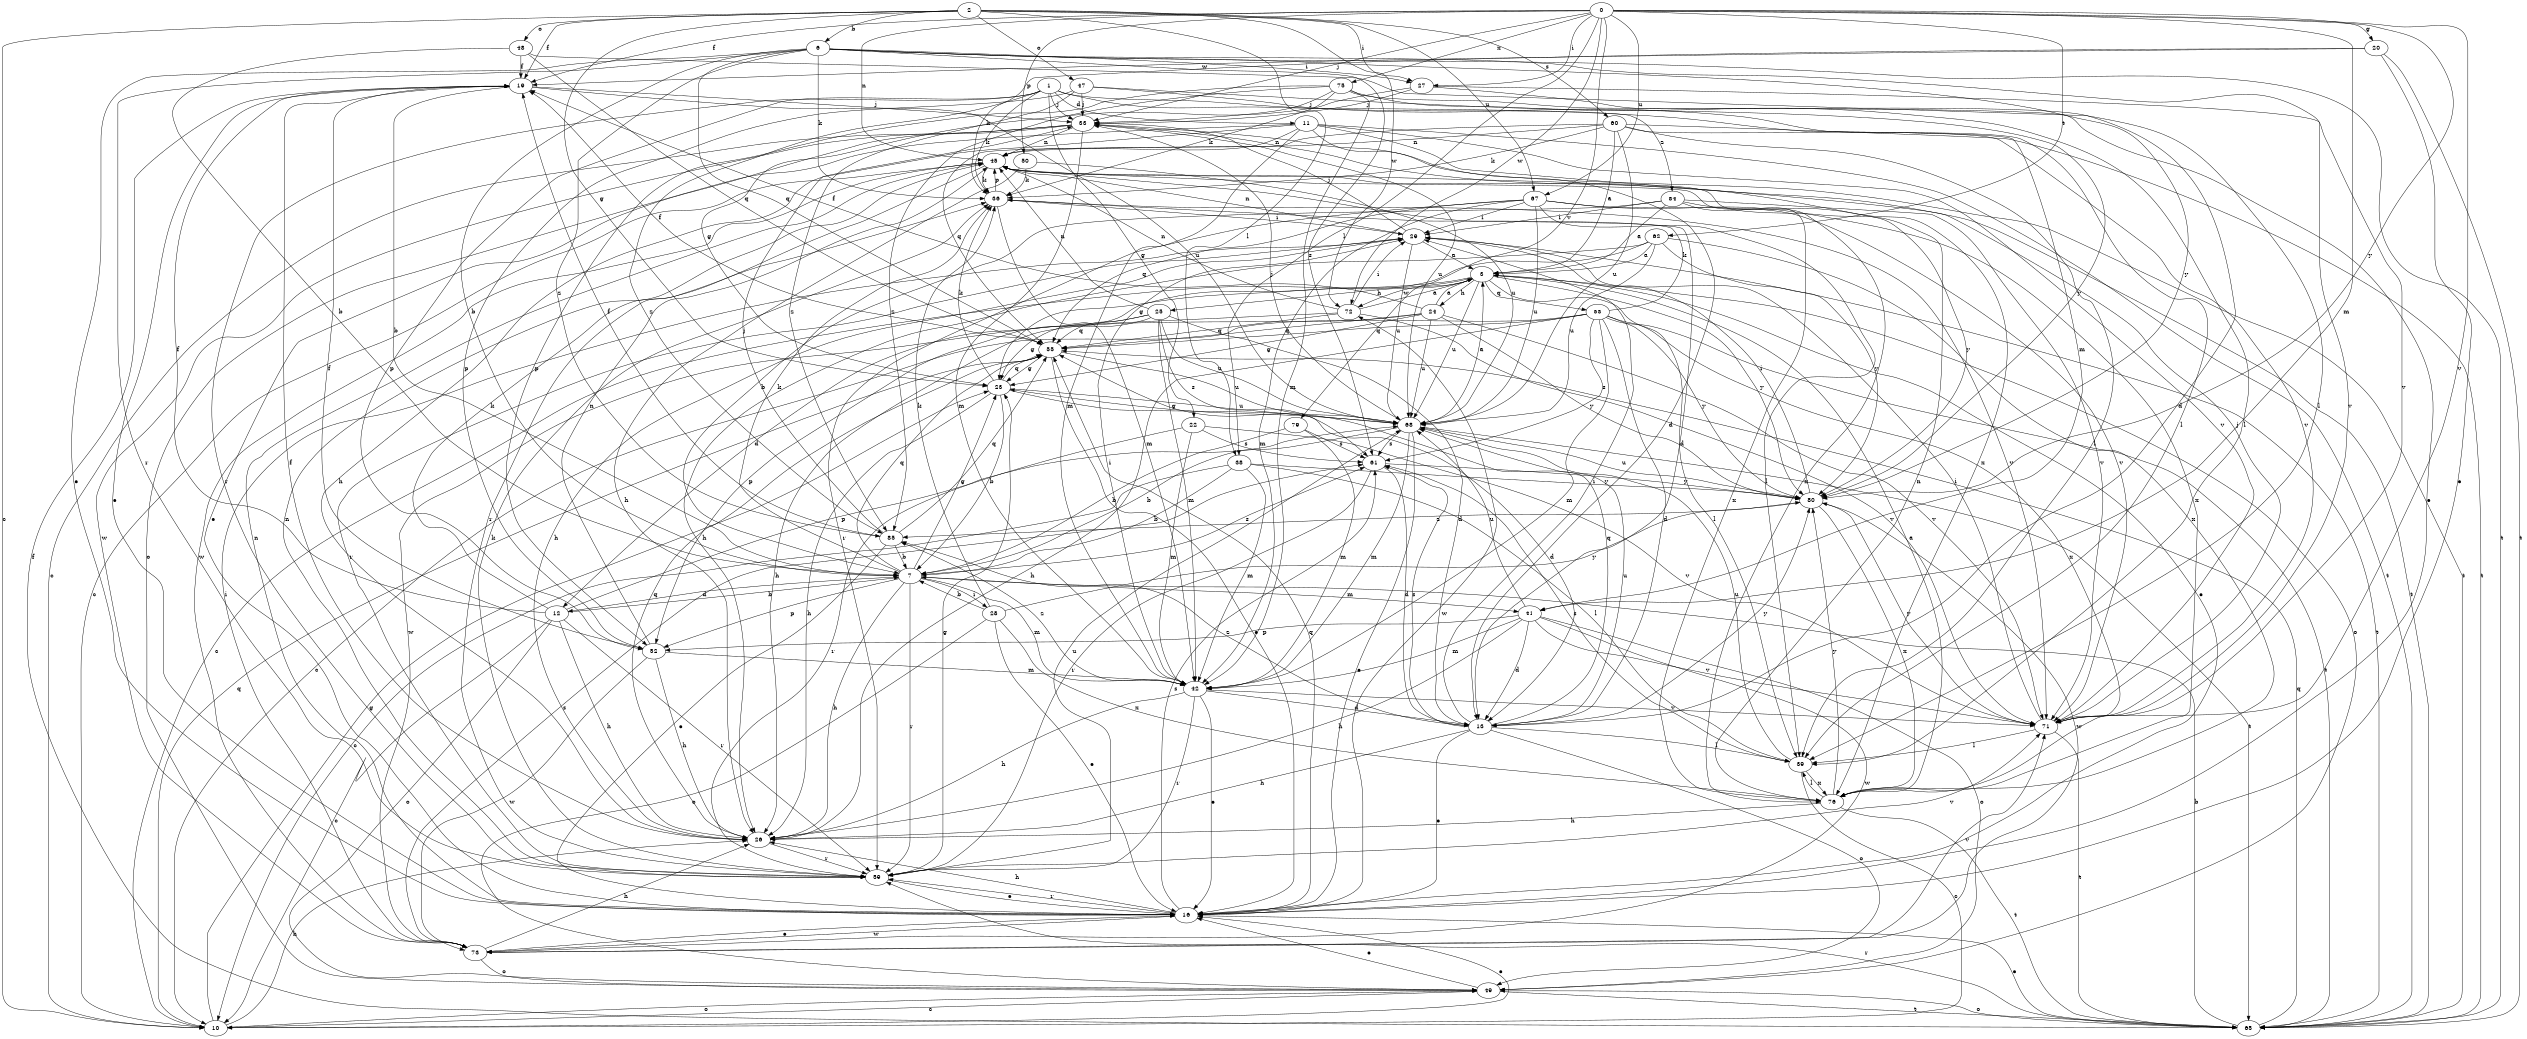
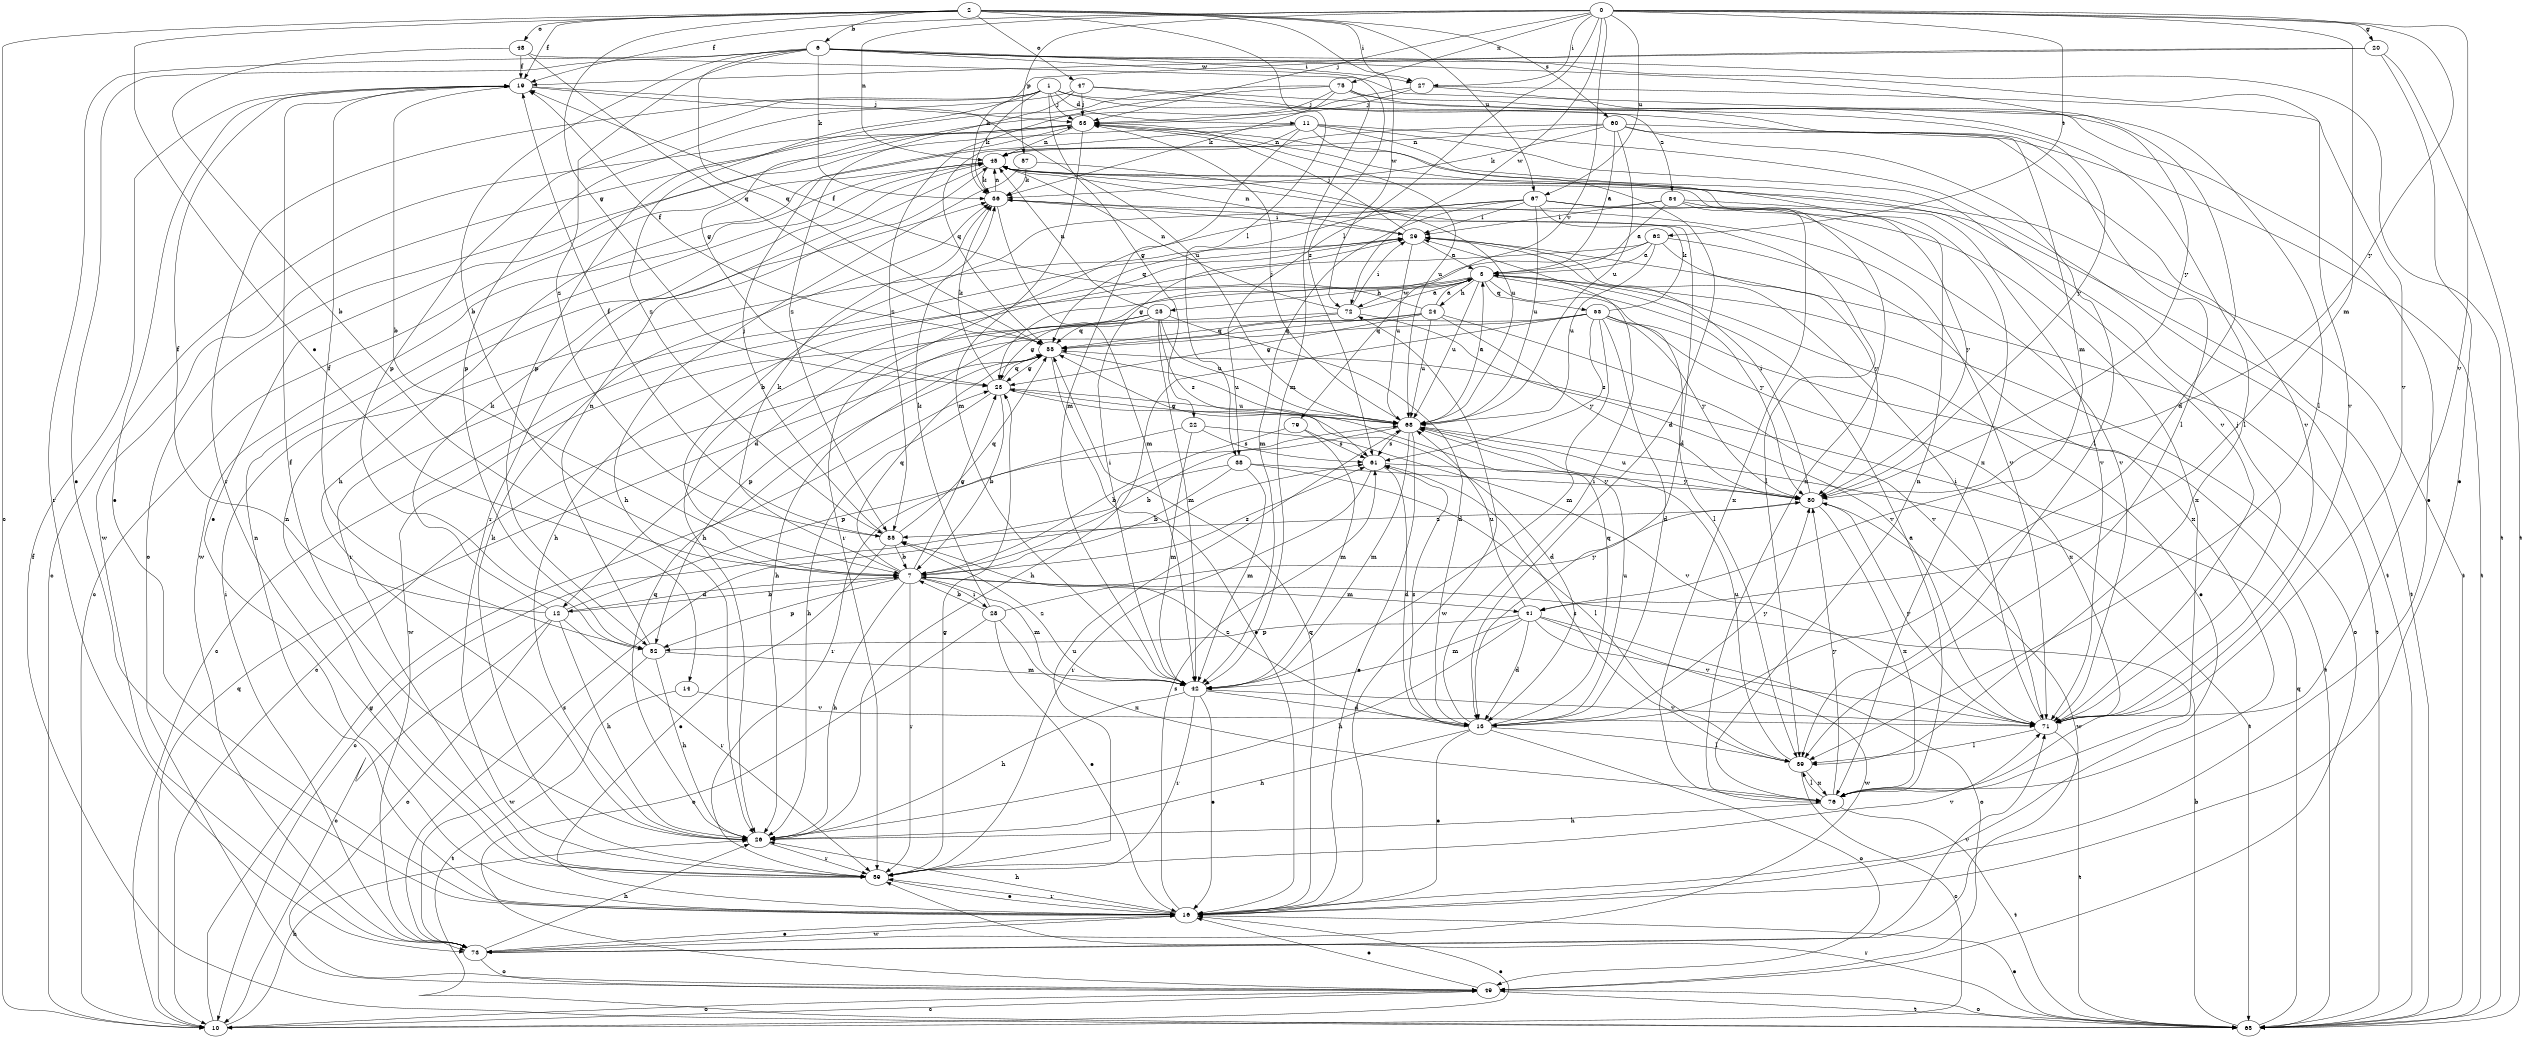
  strict digraph {
    0
    19
    20
    27
    33
    38
    41
    45
-   50
+   50 [label=57]
    62
    67
    n12 [label=79]
    71
    72
    75
    80
    16
    68
    7
    36
    65
    23
    13
    10
    42
    73
    39
    52
    49
    26
    59
    76
    3
    55
    29
    61
    85
    1
    11
    22
    84
    2
    6
+   14
    47
    48
    60
    12
    24
    25
    53
    28
    0 -> 19 [label=f]
    0 -> 20 [label=g]
    0 -> 27 [label=i]
    0 -> 33 [label=j]
    0 -> 38 [label=l]
    0 -> 41 [label=m]
    0 -> 45 [label=n]
    0 -> 50 [label=p]
    0 -> 62 [label=t]
    0 -> 67 [label=u]
    0 -> n12 [label=v]
    0 -> 71 [label=v]
    0 -> 72 [label=w]
    0 -> 75 [label=x]
    0 -> 80 [label=y]
    19 -> 33 [label=j]
    19 -> 16 [label=e]
    19 -> 68 [label=u]
    19 -> 7 [label=b]
    20 -> 19 [label=w]
    20 -> 16 [label=e]
    20 -> 36 [label=k]
    20 -> 65 [label=t]
    27 -> 33 [label=j]
    27 -> 71 [label=v]
    27 -> 23 [label=g]
    27 -> 13 [label=d]
    33 -> 45 [label=n]
    33 -> 16 [label=e]
    33 -> 68 [label=u]
    33 -> 65 [label=t]
    33 -> 10 [label=c]
    33 -> 42 [label=m]
    33 -> 73 [label=w]
    38 -> 80 [label=y]
    38 -> 7 [label=b]
    38 -> 10 [label=c]
    38 -> 42 [label=m]
    38 -> 39 [label=l]
    41 -> 71 [label=v]
    41 -> 68 [label=u]
    41 -> 13 [label=d]
    41 -> 42 [label=m]
    41 -> 73 [label=w]
    41 -> 52 [label=p]
    41 -> 49 [label=o]
    41 -> 26 [label=h]
    45 -> 36 [label=k]
    45 -> 65 [label=t]
    45 -> 13 [label=d]
    45 -> 10 [label=c]
    45 -> 73 [label=w]
    45 -> 59 [label=r]
    45 -> 76 [label=x]
    50 -> 68 [label=u]
    50 -> 36 [label=k]
    50 -> 26 [label=h]
    62 -> 80 [label=y]
    62 -> 68 [label=u]
    62 -> 23 [label=g]
    62 -> 26 [label=h]
    62 -> 76 [label=x]
    62 -> 3 [label=a]
    67 -> 71 [label=v]
    67 -> 68 [label=u]
    67 -> 42 [label=m]
    67 -> 39 [label=l]
    67 -> 59 [label=r]
    67 -> 76 [label=x]
    67 -> 55 [label=q]
    67 -> 29 [label=i]
    n12 -> 7 [label=b]
    n12 -> 42 [label=m]
    n12 -> 61 [label=s]
    71 -> 33 [label=j]
    71 -> 80 [label=y]
    71 -> 65 [label=t]
    71 -> 39 [label=l]
    71 -> 29 [label=i]
    72 -> 45 [label=n]
    72 -> 71 [label=v]
    72 -> 52 [label=p]
    72 -> 3 [label=a]
    72 -> 55 [label=q]
    72 -> 29 [label=i]
    75 -> 33 [label=j]
    75 -> 16 [label=e]
    75 -> 36 [label=k]
    75 -> 42 [label=m]
    75 -> 39 [label=l]
    75 -> 52 [label=p]
    75 -> 85 [label=z]
    80 -> 68 [label=u]
    80 -> 73 [label=w]
    80 -> 76 [label=x]
    80 -> 29 [label=i]
    80 -> 85 [label=z]
    16 -> 45 [label=n]
    16 -> 72 [label=w]
    16 -> 73 [label=w]
    16 -> 26 [label=h]
    16 -> 59 [label=r]
    16 -> 55 [label=q]
    16 -> 61 [label=s]
    68 -> 33 [label=j]
    68 -> 16 [label=e]
    68 -> 7 [label=b]
    68 -> 65 [label=t]
    68 -> 23 [label=g]
    68 -> 42 [label=m]
    68 -> 3 [label=a]
    68 -> 61 [label=s]
    7 -> 41 [label=m]
    7 -> 36 [label=k]
    7 -> 23 [label=g]
    7 -> 42 [label=m]
    7 -> 52 [label=p]
    7 -> 26 [label=h]
    7 -> 59 [label=r]
    7 -> 55 [label=q]
    7 -> 61 [label=s]
    7 -> 12 [label=d]
    7 -> 28 [label=i]
-   36 -> 45 [label=p]
+   36 -> 45 [label=n]
    36 -> 71 [label=v]
    36 -> 42 [label=m]
    36 -> 29 [label=i]
    65 -> 19 [label=f]
    65 -> 16 [label=e]
    65 -> 7 [label=b]
    65 -> 49 [label=o]
    65 -> 59 [label=r]
    65 -> 55 [label=q]
    23 -> 68 [label=u]
    23 -> 7 [label=b]
    23 -> 36 [label=k]
    23 -> 13 [label=d]
    23 -> 26 [label=h]
    23 -> 55 [label=q]
    13 -> 80 [label=y]
    13 -> 16 [label=e]
    13 -> 68 [label=u]
    13 -> 39 [label=l]
    13 -> 49 [label=o]
    13 -> 26 [label=h]
    13 -> 55 [label=q]
    13 -> 29 [label=i]
    13 -> 61 [label=s]
    13 -> 85 [label=z]
    10 -> 16 [label=e]
    10 -> 23 [label=g]
    10 -> 49 [label=o]
    10 -> 26 [label=h]
    10 -> 55 [label=q]
    42 -> 71 [label=v]
    42 -> 16 [label=e]
    42 -> 13 [label=d]
    42 -> 26 [label=h]
    42 -> 59 [label=r]
    42 -> 29 [label=i]
    42 -> 85 [label=z]
    73 -> 71 [label=v]
    73 -> 16 [label=e]
    73 -> 49 [label=o]
    73 -> 26 [label=h]
    73 -> 29 [label=i]
    73 -> 61 [label=s]
    39 -> 68 [label=u]
    39 -> 10 [label=c]
    39 -> 76 [label=x]
    39 -> 61 [label=s]
    52 -> 19 [label=f]
    52 -> 45 [label=n]
    52 -> 42 [label=m]
    52 -> 73 [label=w]
    52 -> 26 [label=h]
    49 -> 16 [label=e]
    49 -> 65 [label=t]
    49 -> 10 [label=c]
    26 -> 19 [label=f]
    26 -> 59 [label=r]
    26 -> 55 [label=q]
    59 -> 45 [label=n]
    59 -> 71 [label=v]
    59 -> 16 [label=e]
    59 -> 68 [label=u]
    59 -> 36 [label=k]
    59 -> 23 [label=g]
    76 -> 45 [label=n]
    76 -> 80 [label=y]
    76 -> 65 [label=t]
    76 -> 39 [label=l]
    76 -> 26 [label=h]
    76 -> 3 [label=a]
    3 -> 72 [label=w]
    3 -> 80 [label=y]
    3 -> 16 [label=e]
    3 -> 68 [label=u]
    3 -> 10 [label=c]
    3 -> 39 [label=l]
    3 -> 49 [label=o]
    3 -> 12 [label=d]
    3 -> 24 [label=h]
    3 -> 25 [label=h]
    3 -> 53 [label=q]
    55 -> 19 [label=f]
    55 -> 16 [label=e]
    55 -> 68 [label=u]
    55 -> 23 [label=g]
    29 -> 33 [label=j]
    29 -> 45 [label=n]
    29 -> 68 [label=u]
    29 -> 65 [label=t]
    29 -> 26 [label=h]
    29 -> 59 [label=r]
    29 -> 3 [label=a]
    61 -> 80 [label=y]
    61 -> 13 [label=d]
    61 -> 59 [label=r]
    85 -> 19 [label=f]
    85 -> 33 [label=j]
    85 -> 16 [label=e]
    85 -> 7 [label=b]
    85 -> 55 [label=q]
    1 -> 33 [label=j]
    1 -> 41 [label=m]
    1 -> 36 [label=k]
    1 -> 52 [label=p]
    1 -> 59 [label=r]
    1 -> 85 [label=z]
    1 -> 11 [label=d]
    1 -> 22 [label=g]
    1 -> 84 [label=z]
    11 -> 45 [label=n]
    11 -> 71 [label=v]
    11 -> 65 [label=t]
    11 -> 13 [label=d]
    11 -> 42 [label=m]
    11 -> 49 [label=o]
    11 -> 26 [label=h]
    11 -> 76 [label=x]
    22 -> 71 [label=v]
    22 -> 42 [label=m]
    22 -> 59 [label=r]
    22 -> 61 [label=s]
    84 -> 71 [label=v]
    84 -> 80 [label=y]
    84 -> 7 [label=b]
    84 -> 76 [label=x]
    84 -> 3 [label=a]
    84 -> 29 [label=i]
    2 -> 19 [label=f]
    2 -> 27 [label=i]
    2 -> 38 [label=l]
    2 -> 67 [label=u]
    2 -> 72 [label=w]
    2 -> 23 [label=g]
    2 -> 10 [label=c]
    2 -> 6 [label=b]
+   2 -> 14 [label=e]
    2 -> 47 [label=o]
    2 -> 48 [label=o]
    2 -> 60 [label=s]
    6 -> 27 [label=i]
    6 -> 71 [label=v]
    6 -> 80 [label=y]
    6 -> 16 [label=e]
    6 -> 7 [label=b]
    6 -> 36 [label=k]
    6 -> 65 [label=t]
-   6 -> 59 [label=r]
+   6 -> 73 [label=r]
    6 -> 55 [label=q]
    6 -> 61 [label=s]
    6 -> 85 [label=z]
+   14 -> 71 [label=v]
+   14 -> 65 [label=t]
    47 -> 33 [label=j]
    47 -> 80 [label=y]
    47 -> 39 [label=l]
    47 -> 52 [label=p]
    47 -> 85 [label=z]
    48 -> 19 [label=f]
    48 -> 7 [label=b]
    48 -> 39 [label=l]
    48 -> 55 [label=q]
    60 -> 45 [label=n]
    60 -> 71 [label=v]
    60 -> 68 [label=u]
    60 -> 36 [label=k]
    60 -> 65 [label=t]
    60 -> 39 [label=l]
    60 -> 3 [label=a]
    60 -> 55 [label=q]
    12 -> 19 [label=f]
    12 -> 68 [label=p]
    12 -> 7 [label=b]
    12 -> 36 [label=k]
    12 -> 10 [label=c]
    12 -> 49 [label=o]
    12 -> 26 [label=h]
    12 -> 59 [label=r]
    24 -> 19 [label=f]
    24 -> 71 [label=v]
    24 -> 80 [label=y]
    24 -> 68 [label=u]
    24 -> 23 [label=g]
    24 -> 26 [label=h]
    24 -> 3 [label=a]
    24 -> 55 [label=q]
    25 -> 45 [label=n]
    25 -> 68 [label=u]
    25 -> 23 [label=g]
    25 -> 13 [label=d]
    25 -> 42 [label=m]
    25 -> 73 [label=w]
    25 -> 55 [label=q]
    25 -> 61 [label=s]
    53 -> 80 [label=y]
    53 -> 36 [label=k]
    53 -> 65 [label=t]
    53 -> 13 [label=d]
    53 -> 10 [label=c]
    53 -> 42 [label=m]
    53 -> 26 [label=h]
    53 -> 76 [label=x]
    53 -> 55 [label=q]
    53 -> 61 [label=s]
    28 -> 80 [label=y]
    28 -> 16 [label=e]
    28 -> 7 [label=b]
    28 -> 36 [label=k]
    28 -> 49 [label=o]
    28 -> 76 [label=x]
  }
